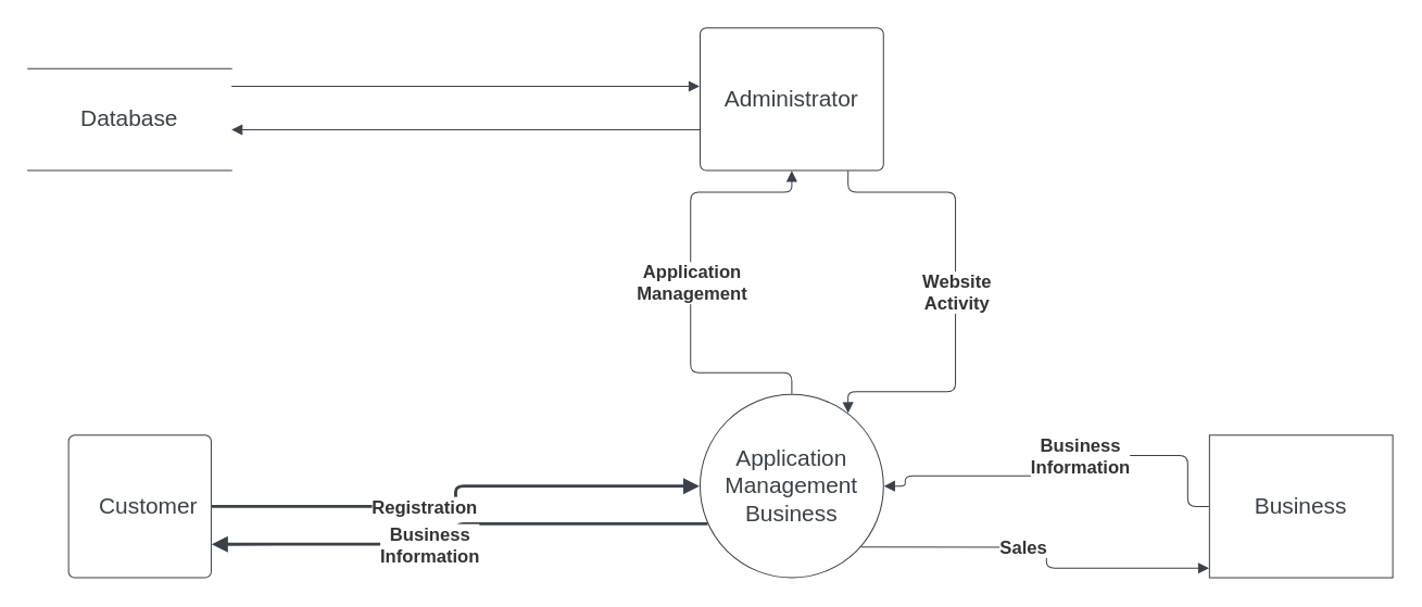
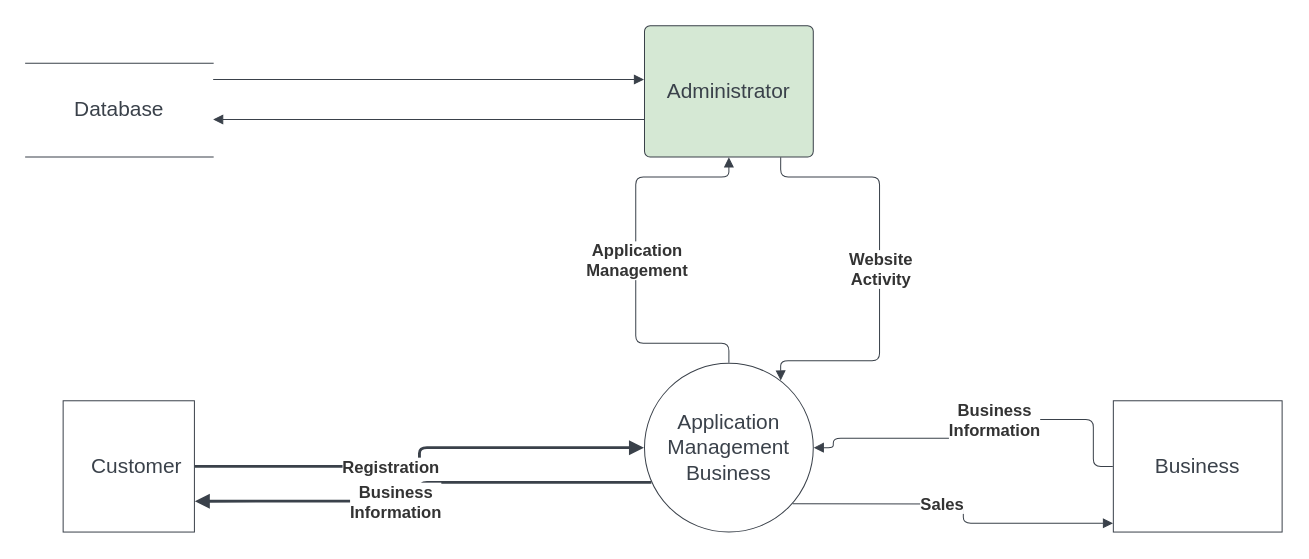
  <mxCell id="0" />
  <mxCell id="1" parent="0" />
  <mxCell id="2" value="Application &#10;Management&#10;Business " style="html=1;overflow=block;blockSpacing=1;whiteSpace=wrap;ellipse;fontSize=16.7;fontColor=#3a414a;spacing=0;strokeColor=#3a414a;strokeOpacity=100;rounded=1;absoluteArcSize=1;arcSize=9;strokeWidth=0.8;" vertex="1" parent="1"><mxGeometry x="515" y="290" width="135" height="135" as="geometry" /></mxCell>
- <mxCell id="3" value="Customer" style="html=1;overflow=block;blockSpacing=1;whiteSpace=wrap;fontSize=16.7;fontColor=#3a414a;spacingLeft=13.5;spacing=0;strokeColor=#3a414a;strokeOpacity=100;rounded=1;absoluteArcSize=1;arcSize=9;strokeWidth=0.8;" vertex="1" parent="1"><mxGeometry x="50" y="320" width="105" height="105" as="geometry" /></mxCell>
+ <mxCell id="3" value="Customer" style="html=1;overflow=block;blockSpacing=1;whiteSpace=wrap;fontSize=16.7;fontColor=#3a414a;spacingLeft=13.5;spacing=0;strokeColor=#3a414a;strokeOpacity=100;absoluteArcSize=1;arcSize=9;strokeWidth=0.8;rounded=0;" vertex="1" parent="1"><mxGeometry x="50" y="320" width="105" height="105" as="geometry" /></mxCell>
  <mxCell id="4" value="" style="html=1;jettySize=18;whiteSpace=wrap;fontSize=13;strokeColor=#3a414a;strokeOpacity=100;strokeWidth=2.3;rounded=1;arcSize=12;edgeStyle=orthogonalEdgeStyle;startArrow=none;endArrow=block;endFill=1;exitX=1.003;exitY=0.5;exitPerimeter=0;entryX=-0.003;entryY=0.5;entryPerimeter=0;" edge="1" parent="1" source="3" target="2"><mxGeometry width="100" height="100" relative="1" as="geometry"><Array as="points" /></mxGeometry></mxCell>
  <mxCell id="5" value="Registration" style="text;html=1;resizable=0;labelBackgroundColor=default;align=center;verticalAlign=middle;fontStyle=1;fontColor=#333333;fontSize=13.3;" vertex="1" parent="4"><mxGeometry x="-0.165" relative="1" as="geometry" /></mxCell>
  <mxCell id="6" value="" style="html=1;jettySize=18;whiteSpace=wrap;fontSize=13;strokeColor=#3a414a;strokeOpacity=100;strokeWidth=2.3;rounded=1;arcSize=12;edgeStyle=orthogonalEdgeStyle;startArrow=none;endArrow=block;endFill=1;exitX=0.041;exitY=0.706;exitPerimeter=0;entryX=1.003;entryY=0.765;entryPerimeter=0;" edge="1" parent="1" source="2" target="3"><mxGeometry width="100" height="100" relative="1" as="geometry"><Array as="points" /></mxGeometry></mxCell>
  <mxCell id="7" value="Business &#10;Information" style="text;html=1;resizable=0;labelBackgroundColor=default;align=center;verticalAlign=middle;fontStyle=1;fontColor=#333333;fontSize=13.3;" vertex="1" parent="6"><mxGeometry x="0.157" relative="1" as="geometry" /></mxCell>
- <mxCell id="8" value="Administrator" style="html=1;overflow=block;blockSpacing=1;whiteSpace=wrap;fontSize=16.7;fontColor=#3a414a;spacing=0;strokeColor=#3a414a;strokeOpacity=100;rounded=1;absoluteArcSize=1;arcSize=9;strokeWidth=0.8;" vertex="1" parent="1"><mxGeometry x="515" y="20" width="135" height="105" as="geometry" /></mxCell>
+ <mxCell id="8" value="Administrator" style="html=1;overflow=block;blockSpacing=1;whiteSpace=wrap;fontSize=16.7;fontColor=#3a414a;spacing=0;strokeColor=#3a414a;strokeOpacity=100;rounded=1;absoluteArcSize=1;arcSize=9;strokeWidth=0.8;fillColor=#d5e8d4;" vertex="1" parent="1"><mxGeometry x="515" y="20" width="135" height="105" as="geometry" /></mxCell>
  <mxCell id="9" value="" style="html=1;jettySize=18;whiteSpace=wrap;fontSize=13;strokeColor=#3a414a;strokeOpacity=100;strokeWidth=0.8;rounded=1;arcSize=12;edgeStyle=orthogonalEdgeStyle;startArrow=none;endArrow=block;endFill=1;exitX=0.5;exitY=-0.003;exitPerimeter=0;entryX=0.5;entryY=1.003;entryPerimeter=0;" edge="1" parent="1" source="2" target="8"><mxGeometry width="100" height="100" relative="1" as="geometry"><Array as="points"><mxPoint x="583" y="274" /><mxPoint x="508" y="274" /><mxPoint x="508" y="141" /><mxPoint x="583" y="141" /></Array></mxGeometry></mxCell>
  <mxCell id="10" value="Application &#10;Management" style="text;html=1;resizable=0;labelBackgroundColor=default;align=center;verticalAlign=middle;fontStyle=1;fontColor=#333333;fontSize=13.3;" vertex="1" parent="9"><mxGeometry relative="1" as="geometry" /></mxCell>
  <mxCell id="11" value="" style="html=1;jettySize=18;whiteSpace=wrap;fontSize=13;strokeColor=#3a414a;strokeOpacity=100;strokeWidth=0.8;rounded=1;arcSize=12;edgeStyle=orthogonalEdgeStyle;startArrow=none;endArrow=block;endFill=1;exitX=0.807;exitY=1.003;exitPerimeter=0;entryX=0.807;entryY=0.102;entryPerimeter=0;" edge="1" parent="1" source="8" target="2"><mxGeometry width="100" height="100" relative="1" as="geometry"><Array as="points"><mxPoint x="624" y="141" /><mxPoint x="703" y="141" /><mxPoint x="703" y="288" /><mxPoint x="624" y="288" /></Array></mxGeometry></mxCell>
  <mxCell id="12" value="Website&#10;Activity" style="text;html=1;resizable=0;labelBackgroundColor=default;align=center;verticalAlign=middle;fontStyle=1;fontColor=#333333;fontSize=13.3;" vertex="1" parent="11"><mxGeometry relative="1" as="geometry" /></mxCell>
  <mxCell id="13" value="Business" style="html=1;overflow=block;blockSpacing=1;whiteSpace=wrap;fontSize=16.7;fontColor=#3a414a;spacing=0;strokeColor=#3a414a;strokeOpacity=100;absoluteArcSize=1;arcSize=9;strokeWidth=0.8;rounded=0;" vertex="1" parent="1"><mxGeometry x="890" y="320" width="135" height="105" as="geometry" /></mxCell>
  <mxCell id="14" value="" style="html=1;jettySize=18;whiteSpace=wrap;fontSize=13;strokeColor=#3a414a;strokeOpacity=100;strokeWidth=0.8;rounded=1;arcSize=12;edgeStyle=orthogonalEdgeStyle;startArrow=none;endArrow=block;endFill=1;exitX=-0.003;exitY=0.5;exitPerimeter=0;entryX=1.003;entryY=0.5;entryPerimeter=0;" edge="1" parent="1" source="13" target="2"><mxGeometry width="100" height="100" relative="1" as="geometry"><Array as="points"><mxPoint x="874" y="373" /><mxPoint x="874" y="335" /><mxPoint x="770" y="335" /><mxPoint x="770" y="350" /><mxPoint x="666" y="350" /><mxPoint x="666" y="358" /></Array></mxGeometry></mxCell>
  <mxCell id="15" value="Business&#10;Information" style="text;html=1;resizable=0;labelBackgroundColor=default;align=center;verticalAlign=middle;fontStyle=1;fontColor=#333333;fontSize=13.3;" vertex="1" parent="14"><mxGeometry x="-0.11" relative="1" as="geometry" /></mxCell>
  <mxCell id="16" value="" style="html=1;jettySize=18;whiteSpace=wrap;fontSize=13;strokeColor=#3a414a;strokeOpacity=100;strokeWidth=0.8;rounded=1;arcSize=12;edgeStyle=orthogonalEdgeStyle;startArrow=none;endArrow=block;endFill=1;exitX=0.877;exitY=0.833;exitPerimeter=0;entryX=-0.002;entryY=0.933;entryPerimeter=0;" edge="1" parent="1" source="2" target="13"><mxGeometry width="100" height="100" relative="1" as="geometry"><Array as="points" /></mxGeometry></mxCell>
  <mxCell id="17" value="Sales" style="text;html=1;resizable=0;labelBackgroundColor=default;align=center;verticalAlign=middle;fontStyle=1;fontColor=#333333;fontSize=13.3;" vertex="1" parent="16"><mxGeometry x="-0.123" relative="1" as="geometry" /></mxCell>
  <mxCell id="18" value="Database" style="html=1;overflow=block;blockSpacing=1;whiteSpace=wrap;shape=partialRectangle;right=0;left=0;fontSize=16.7;fontColor=#3a414a;spacing=0;strokeColor=#3a414a;strokeOpacity=100;rounded=1;absoluteArcSize=1;arcSize=9;strokeWidth=0.8;" vertex="1" parent="1"><mxGeometry x="20" y="50" width="150" height="75" as="geometry" /></mxCell>
  <mxCell id="19" value="" style="html=1;jettySize=18;whiteSpace=wrap;fontSize=13;strokeColor=#3a414a;strokeOpacity=100;strokeWidth=0.8;rounded=1;arcSize=12;edgeStyle=orthogonalEdgeStyle;startArrow=none;endArrow=block;endFill=1;exitX=1;exitY=0.173;exitPerimeter=0;entryX=-0.003;entryY=0.41;entryPerimeter=0;" edge="1" parent="1" source="18" target="8"><mxGeometry width="100" height="100" relative="1" as="geometry"><Array as="points" /></mxGeometry></mxCell>
  <mxCell id="20" value="" style="html=1;jettySize=18;whiteSpace=wrap;fontSize=13;strokeColor=#3a414a;strokeOpacity=100;strokeWidth=0.8;rounded=1;arcSize=12;edgeStyle=orthogonalEdgeStyle;startArrow=none;endArrow=block;endFill=1;exitX=-0.002;exitY=0.714;exitPerimeter=0;entryX=1;entryY=0.6;entryPerimeter=0;" edge="1" parent="1" source="8" target="18"><mxGeometry width="100" height="100" relative="1" as="geometry"><Array as="points" /></mxGeometry></mxCell>
